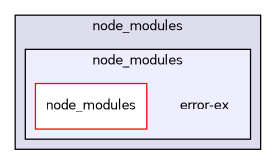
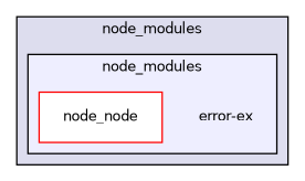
  digraph {
    compound=true
    node [fontname=Helvetica fontsize=10]
    n1 [label="error-ex" shape=plaintext]
-   n2 [color=red fillcolor=white label=node_modules shape=box style=filled]
+   n2 [color=red fillcolor=white label=node_node shape=box style=filled]
    subgraph cluster_1 {
      bgcolor="#ddddee"
      fontname=Helvetica
      fontsize=10
      label=node_modules
      pencolor=black
      subgraph cluster_2 {
        bgcolor="#eeeeff"
        fontname=Helvetica
        fontsize=10
        pencolor=black
        n1
        n2
      }
    }
  }
